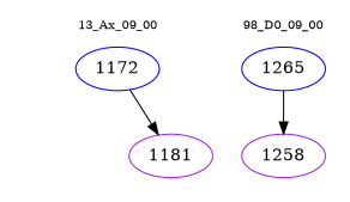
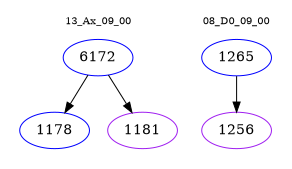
  digraph {
    node [color=blue]
    edge [color=black]
-   n1 [label=1172]
+   n1 [label=6172]
+   n2 [label=1178]
    n3 [color=purple label=1181]
    n4 [label=1265]
-   n5 [color=purple label=1258]
+   n5 [color=purple label=1256]
    subgraph cluster_1 {
      color=white
      fontsize=10
      label="13_Ax_09_00"
      n1
+     n2
      n3
    }
    subgraph cluster_2 {
      color=white
      fontsize=10
-     label="98_D0_09_00"
+     label="08_D0_09_00"
      n4
      n5
    }
+   n1 -> n2
    n1 -> n3
    n4 -> n5
  }
